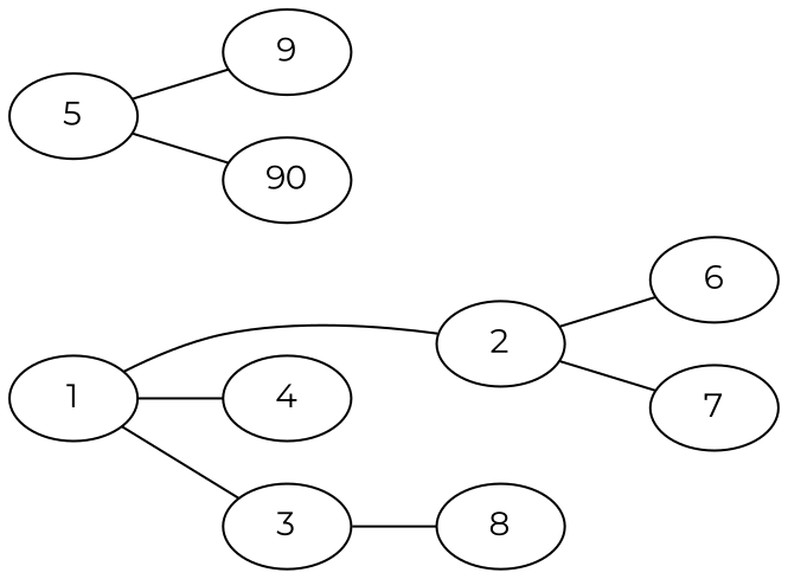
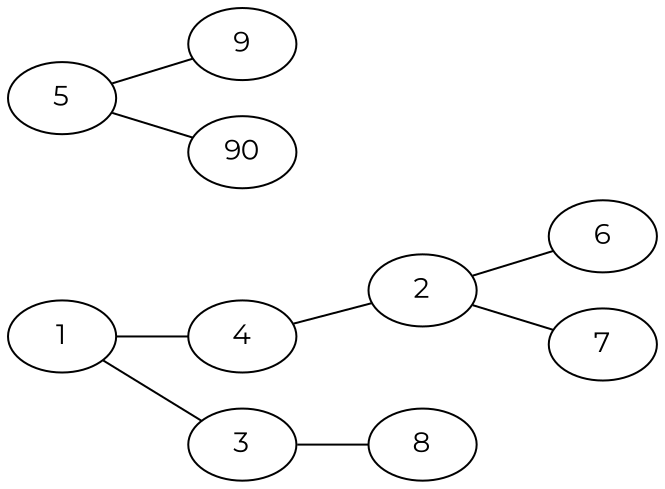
  graph {
    fontname=Montserrat
    rankdir=LR
    node [chem=H fontname=Montserrat]
    edge [fontname=Montserrat valence=1]
    1 [chem=C]
    2 [chem=C]
    3 [chem=O]
    4 [chem=O]
    6
    7
    8
    5 [chem=N]
    9
    n10 [label=90]
-   1 -- 2
+   4 -- 2
    1 -- 3
    1 -- 4 [valence=2]
    2 -- 6
    2 -- 7
    3 -- 8
    5 -- 9
    5 -- n10
  }
